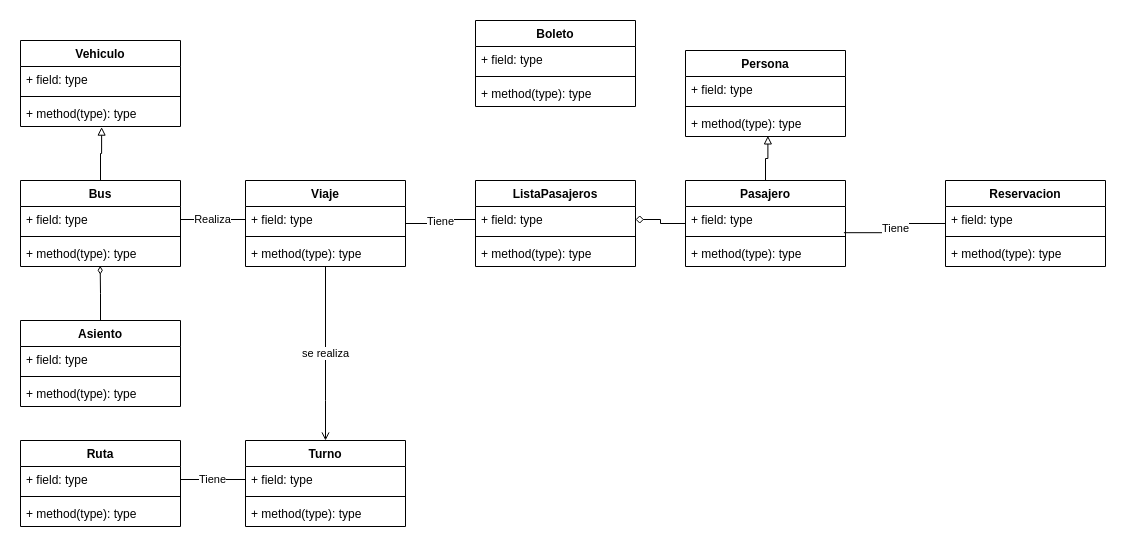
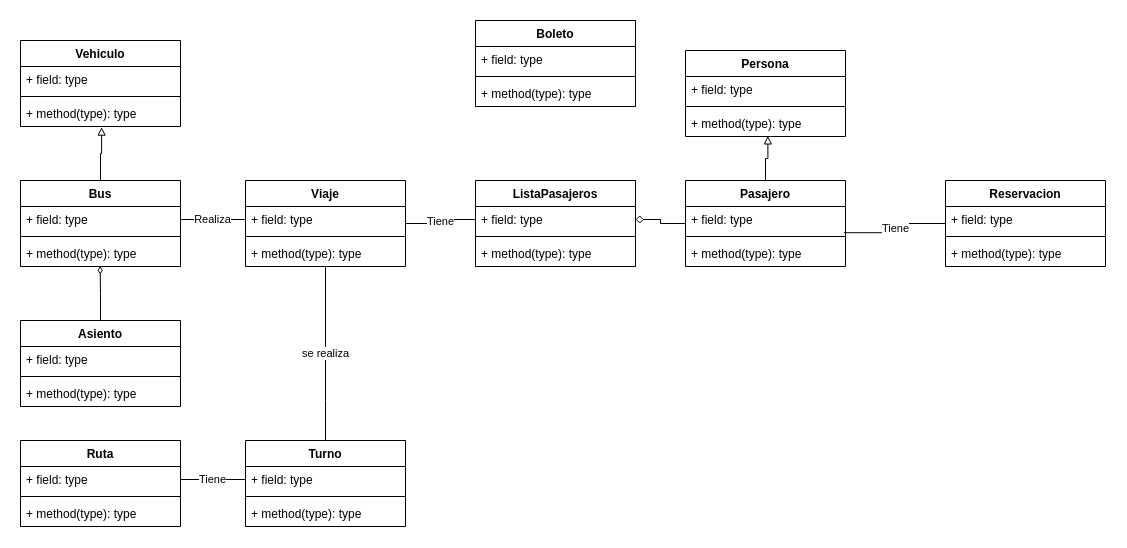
  <mxCell id="0" />
  <mxCell id="1" parent="0" />
  <mxCell id="2" value="Tiene" style="edgeStyle=orthogonalEdgeStyle;rounded=0;orthogonalLoop=1;jettySize=auto;html=1;entryX=0;entryY=0.5;entryDx=0;entryDy=0;endArrow=none;endFill=0;" edge="1" parent="1" source="4" target="22"><mxGeometry relative="1" as="geometry" /></mxCell>
- <mxCell id="3" value="se realiza" style="edgeStyle=orthogonalEdgeStyle;rounded=0;jumpSize=15;orthogonalLoop=1;jettySize=auto;html=1;endArrow=open;endFill=0;entryX=0.5;entryY=0;entryDx=0;entryDy=0;exitX=0.5;exitY=1;exitDx=0;exitDy=0;" edge="1" parent="1" source="4" target="30"><mxGeometry relative="1" as="geometry"><mxPoint x="375" y="30" as="targetPoint" /><Array as="points"><mxPoint x="325" y="400" /><mxPoint x="325" y="400" /></Array></mxGeometry></mxCell>
+ <mxCell id="3" value="se realiza" style="edgeStyle=orthogonalEdgeStyle;rounded=0;jumpSize=15;orthogonalLoop=1;jettySize=auto;html=1;endArrow=none;endFill=0;entryX=0.5;entryY=0;entryDx=0;entryDy=0;exitX=0.5;exitY=1;exitDx=0;exitDy=0;" edge="1" parent="1" source="4" target="30"><mxGeometry relative="1" as="geometry"><mxPoint x="375" y="30" as="targetPoint" /><Array as="points"><mxPoint x="325" y="400" /><mxPoint x="325" y="400" /></Array></mxGeometry></mxCell>
  <mxCell id="4" value="Viaje" style="swimlane;fontStyle=1;align=center;verticalAlign=top;childLayout=stackLayout;horizontal=1;startSize=26;horizontalStack=0;resizeParent=1;resizeParentMax=0;resizeLast=0;collapsible=1;marginBottom=0;" vertex="1" parent="1"><mxGeometry x="245" y="180" width="160" height="86" as="geometry" /></mxCell>
  <mxCell id="5" value="+ field: type" style="text;strokeColor=none;fillColor=none;align=left;verticalAlign=top;spacingLeft=4;spacingRight=4;overflow=hidden;rotatable=0;points=[[0,0.5],[1,0.5]];portConstraint=eastwest;" vertex="1" parent="4"><mxGeometry y="26" width="160" height="26" as="geometry" /></mxCell>
  <mxCell id="6" value="" style="line;strokeWidth=1;fillColor=none;align=left;verticalAlign=middle;spacingTop=-1;spacingLeft=3;spacingRight=3;rotatable=0;labelPosition=right;points=[];portConstraint=eastwest;" vertex="1" parent="4"><mxGeometry y="52" width="160" height="8" as="geometry" /></mxCell>
  <mxCell id="7" value="+ method(type): type" style="text;strokeColor=none;fillColor=none;align=left;verticalAlign=top;spacingLeft=4;spacingRight=4;overflow=hidden;rotatable=0;points=[[0,0.5],[1,0.5]];portConstraint=eastwest;" vertex="1" parent="4"><mxGeometry y="60" width="160" height="26" as="geometry" /></mxCell>
  <mxCell id="8" value="Ruta" style="swimlane;fontStyle=1;align=center;verticalAlign=top;childLayout=stackLayout;horizontal=1;startSize=26;horizontalStack=0;resizeParent=1;resizeParentMax=0;resizeLast=0;collapsible=1;marginBottom=0;" vertex="1" parent="1"><mxGeometry x="20" y="440" width="160" height="86" as="geometry" /></mxCell>
  <mxCell id="9" value="+ field: type" style="text;strokeColor=none;fillColor=none;align=left;verticalAlign=top;spacingLeft=4;spacingRight=4;overflow=hidden;rotatable=0;points=[[0,0.5],[1,0.5]];portConstraint=eastwest;" vertex="1" parent="8"><mxGeometry y="26" width="160" height="26" as="geometry" /></mxCell>
  <mxCell id="10" value="" style="line;strokeWidth=1;fillColor=none;align=left;verticalAlign=middle;spacingTop=-1;spacingLeft=3;spacingRight=3;rotatable=0;labelPosition=right;points=[];portConstraint=eastwest;" vertex="1" parent="8"><mxGeometry y="52" width="160" height="8" as="geometry" /></mxCell>
  <mxCell id="11" value="+ method(type): type" style="text;strokeColor=none;fillColor=none;align=left;verticalAlign=top;spacingLeft=4;spacingRight=4;overflow=hidden;rotatable=0;points=[[0,0.5],[1,0.5]];portConstraint=eastwest;" vertex="1" parent="8"><mxGeometry y="60" width="160" height="26" as="geometry" /></mxCell>
  <mxCell id="12" value="Boleto" style="swimlane;fontStyle=1;align=center;verticalAlign=top;childLayout=stackLayout;horizontal=1;startSize=26;horizontalStack=0;resizeParent=1;resizeParentMax=0;resizeLast=0;collapsible=1;marginBottom=0;" vertex="1" parent="1"><mxGeometry x="475" y="20" width="160" height="86" as="geometry" /></mxCell>
  <mxCell id="13" value="+ field: type" style="text;strokeColor=none;fillColor=none;align=left;verticalAlign=top;spacingLeft=4;spacingRight=4;overflow=hidden;rotatable=0;points=[[0,0.5],[1,0.5]];portConstraint=eastwest;" vertex="1" parent="12"><mxGeometry y="26" width="160" height="26" as="geometry" /></mxCell>
  <mxCell id="14" value="" style="line;strokeWidth=1;fillColor=none;align=left;verticalAlign=middle;spacingTop=-1;spacingLeft=3;spacingRight=3;rotatable=0;labelPosition=right;points=[];portConstraint=eastwest;" vertex="1" parent="12"><mxGeometry y="52" width="160" height="8" as="geometry" /></mxCell>
  <mxCell id="15" value="+ method(type): type" style="text;strokeColor=none;fillColor=none;align=left;verticalAlign=top;spacingLeft=4;spacingRight=4;overflow=hidden;rotatable=0;points=[[0,0.5],[1,0.5]];portConstraint=eastwest;" vertex="1" parent="12"><mxGeometry y="60" width="160" height="26" as="geometry" /></mxCell>
  <mxCell id="16" value="Tiene" style="edgeStyle=orthogonalEdgeStyle;rounded=0;orthogonalLoop=1;jettySize=auto;html=1;entryX=0.99;entryY=-0.3;entryDx=0;entryDy=0;entryPerimeter=0;endArrow=none;endFill=0;" edge="1" parent="1" source="17" target="39"><mxGeometry relative="1" as="geometry" /></mxCell>
  <mxCell id="17" value="Reservacion" style="swimlane;fontStyle=1;align=center;verticalAlign=top;childLayout=stackLayout;horizontal=1;startSize=26;horizontalStack=0;resizeParent=1;resizeParentMax=0;resizeLast=0;collapsible=1;marginBottom=0;" vertex="1" parent="1"><mxGeometry x="945" y="180" width="160" height="86" as="geometry" /></mxCell>
  <mxCell id="18" value="+ field: type" style="text;strokeColor=none;fillColor=none;align=left;verticalAlign=top;spacingLeft=4;spacingRight=4;overflow=hidden;rotatable=0;points=[[0,0.5],[1,0.5]];portConstraint=eastwest;" vertex="1" parent="17"><mxGeometry y="26" width="160" height="26" as="geometry" /></mxCell>
  <mxCell id="19" value="" style="line;strokeWidth=1;fillColor=none;align=left;verticalAlign=middle;spacingTop=-1;spacingLeft=3;spacingRight=3;rotatable=0;labelPosition=right;points=[];portConstraint=eastwest;" vertex="1" parent="17"><mxGeometry y="52" width="160" height="8" as="geometry" /></mxCell>
  <mxCell id="20" value="+ method(type): type" style="text;strokeColor=none;fillColor=none;align=left;verticalAlign=top;spacingLeft=4;spacingRight=4;overflow=hidden;rotatable=0;points=[[0,0.5],[1,0.5]];portConstraint=eastwest;" vertex="1" parent="17"><mxGeometry y="60" width="160" height="26" as="geometry" /></mxCell>
  <mxCell id="21" value="ListaPasajeros" style="swimlane;fontStyle=1;align=center;verticalAlign=top;childLayout=stackLayout;horizontal=1;startSize=26;horizontalStack=0;resizeParent=1;resizeParentMax=0;resizeLast=0;collapsible=1;marginBottom=0;" vertex="1" parent="1"><mxGeometry x="475" y="180" width="160" height="86" as="geometry" /></mxCell>
  <mxCell id="22" value="+ field: type" style="text;strokeColor=none;fillColor=none;align=left;verticalAlign=top;spacingLeft=4;spacingRight=4;overflow=hidden;rotatable=0;points=[[0,0.5],[1,0.5]];portConstraint=eastwest;" vertex="1" parent="21"><mxGeometry y="26" width="160" height="26" as="geometry" /></mxCell>
  <mxCell id="23" value="" style="line;strokeWidth=1;fillColor=none;align=left;verticalAlign=middle;spacingTop=-1;spacingLeft=3;spacingRight=3;rotatable=0;labelPosition=right;points=[];portConstraint=eastwest;" vertex="1" parent="21"><mxGeometry y="52" width="160" height="8" as="geometry" /></mxCell>
  <mxCell id="24" value="+ method(type): type" style="text;strokeColor=none;fillColor=none;align=left;verticalAlign=top;spacingLeft=4;spacingRight=4;overflow=hidden;rotatable=0;points=[[0,0.5],[1,0.5]];portConstraint=eastwest;" vertex="1" parent="21"><mxGeometry y="60" width="160" height="26" as="geometry" /></mxCell>
  <mxCell id="25" style="edgeStyle=orthogonalEdgeStyle;rounded=0;orthogonalLoop=1;jettySize=auto;html=1;entryX=0.507;entryY=1.023;entryDx=0;entryDy=0;entryPerimeter=0;endArrow=block;endFill=0;" edge="1" parent="1" source="26" target="54"><mxGeometry relative="1" as="geometry" /></mxCell>
  <mxCell id="26" value="Bus" style="swimlane;fontStyle=1;align=center;verticalAlign=top;childLayout=stackLayout;horizontal=1;startSize=26;horizontalStack=0;resizeParent=1;resizeParentMax=0;resizeLast=0;collapsible=1;marginBottom=0;" vertex="1" parent="1"><mxGeometry x="20" y="180" width="160" height="86" as="geometry" /></mxCell>
  <mxCell id="27" value="+ field: type" style="text;strokeColor=none;fillColor=none;align=left;verticalAlign=top;spacingLeft=4;spacingRight=4;overflow=hidden;rotatable=0;points=[[0,0.5],[1,0.5]];portConstraint=eastwest;" vertex="1" parent="26"><mxGeometry y="26" width="160" height="26" as="geometry" /></mxCell>
  <mxCell id="28" value="" style="line;strokeWidth=1;fillColor=none;align=left;verticalAlign=middle;spacingTop=-1;spacingLeft=3;spacingRight=3;rotatable=0;labelPosition=right;points=[];portConstraint=eastwest;" vertex="1" parent="26"><mxGeometry y="52" width="160" height="8" as="geometry" /></mxCell>
  <mxCell id="29" value="+ method(type): type" style="text;strokeColor=none;fillColor=none;align=left;verticalAlign=top;spacingLeft=4;spacingRight=4;overflow=hidden;rotatable=0;points=[[0,0.5],[1,0.5]];portConstraint=eastwest;" vertex="1" parent="26"><mxGeometry y="60" width="160" height="26" as="geometry" /></mxCell>
  <mxCell id="30" value="Turno" style="swimlane;fontStyle=1;align=center;verticalAlign=top;childLayout=stackLayout;horizontal=1;startSize=26;horizontalStack=0;resizeParent=1;resizeParentMax=0;resizeLast=0;collapsible=1;marginBottom=0;" vertex="1" parent="1"><mxGeometry x="245" y="440" width="160" height="86" as="geometry" /></mxCell>
  <mxCell id="31" value="+ field: type" style="text;strokeColor=none;fillColor=none;align=left;verticalAlign=top;spacingLeft=4;spacingRight=4;overflow=hidden;rotatable=0;points=[[0,0.5],[1,0.5]];portConstraint=eastwest;" vertex="1" parent="30"><mxGeometry y="26" width="160" height="26" as="geometry" /></mxCell>
  <mxCell id="32" value="" style="line;strokeWidth=1;fillColor=none;align=left;verticalAlign=middle;spacingTop=-1;spacingLeft=3;spacingRight=3;rotatable=0;labelPosition=right;points=[];portConstraint=eastwest;" vertex="1" parent="30"><mxGeometry y="52" width="160" height="8" as="geometry" /></mxCell>
  <mxCell id="33" value="+ method(type): type" style="text;strokeColor=none;fillColor=none;align=left;verticalAlign=top;spacingLeft=4;spacingRight=4;overflow=hidden;rotatable=0;points=[[0,0.5],[1,0.5]];portConstraint=eastwest;" vertex="1" parent="30"><mxGeometry y="60" width="160" height="26" as="geometry" /></mxCell>
  <mxCell id="34" style="edgeStyle=orthogonalEdgeStyle;rounded=0;orthogonalLoop=1;jettySize=auto;html=1;entryX=0.515;entryY=0.977;entryDx=0;entryDy=0;entryPerimeter=0;endArrow=block;endFill=0;" edge="1" parent="1" source="36" target="50"><mxGeometry relative="1" as="geometry" /></mxCell>
  <mxCell id="35" value="" style="edgeStyle=orthogonalEdgeStyle;rounded=0;jumpSize=15;orthogonalLoop=1;jettySize=auto;html=1;endArrow=diamond;endFill=0;entryX=1;entryY=0.5;entryDx=0;entryDy=0;" edge="1" parent="1" source="36" target="22"><mxGeometry relative="1" as="geometry" /></mxCell>
  <mxCell id="36" value="Pasajero" style="swimlane;fontStyle=1;align=center;verticalAlign=top;childLayout=stackLayout;horizontal=1;startSize=26;horizontalStack=0;resizeParent=1;resizeParentMax=0;resizeLast=0;collapsible=1;marginBottom=0;" vertex="1" parent="1"><mxGeometry x="685" y="180" width="160" height="86" as="geometry" /></mxCell>
  <mxCell id="37" value="+ field: type" style="text;strokeColor=none;fillColor=none;align=left;verticalAlign=top;spacingLeft=4;spacingRight=4;overflow=hidden;rotatable=0;points=[[0,0.5],[1,0.5]];portConstraint=eastwest;" vertex="1" parent="36"><mxGeometry y="26" width="160" height="26" as="geometry" /></mxCell>
  <mxCell id="38" value="" style="line;strokeWidth=1;fillColor=none;align=left;verticalAlign=middle;spacingTop=-1;spacingLeft=3;spacingRight=3;rotatable=0;labelPosition=right;points=[];portConstraint=eastwest;" vertex="1" parent="36"><mxGeometry y="52" width="160" height="8" as="geometry" /></mxCell>
  <mxCell id="39" value="+ method(type): type" style="text;strokeColor=none;fillColor=none;align=left;verticalAlign=top;spacingLeft=4;spacingRight=4;overflow=hidden;rotatable=0;points=[[0,0.5],[1,0.5]];portConstraint=eastwest;" vertex="1" parent="36"><mxGeometry y="60" width="160" height="26" as="geometry" /></mxCell>
  <mxCell id="40" style="edgeStyle=orthogonalEdgeStyle;rounded=0;orthogonalLoop=1;jettySize=auto;html=1;entryX=0.498;entryY=0.973;entryDx=0;entryDy=0;entryPerimeter=0;endArrow=diamondThin;endFill=0;jumpSize=15;" edge="1" parent="1" source="41" target="29"><mxGeometry relative="1" as="geometry" /></mxCell>
  <mxCell id="41" value="Asiento" style="swimlane;fontStyle=1;align=center;verticalAlign=top;childLayout=stackLayout;horizontal=1;startSize=26;horizontalStack=0;resizeParent=1;resizeParentMax=0;resizeLast=0;collapsible=1;marginBottom=0;" vertex="1" parent="1"><mxGeometry x="20" y="320" width="160" height="86" as="geometry" /></mxCell>
  <mxCell id="42" value="+ field: type" style="text;strokeColor=none;fillColor=none;align=left;verticalAlign=top;spacingLeft=4;spacingRight=4;overflow=hidden;rotatable=0;points=[[0,0.5],[1,0.5]];portConstraint=eastwest;" vertex="1" parent="41"><mxGeometry y="26" width="160" height="26" as="geometry" /></mxCell>
  <mxCell id="43" value="" style="line;strokeWidth=1;fillColor=none;align=left;verticalAlign=middle;spacingTop=-1;spacingLeft=3;spacingRight=3;rotatable=0;labelPosition=right;points=[];portConstraint=eastwest;" vertex="1" parent="41"><mxGeometry y="52" width="160" height="8" as="geometry" /></mxCell>
  <mxCell id="44" value="+ method(type): type" style="text;strokeColor=none;fillColor=none;align=left;verticalAlign=top;spacingLeft=4;spacingRight=4;overflow=hidden;rotatable=0;points=[[0,0.5],[1,0.5]];portConstraint=eastwest;" vertex="1" parent="41"><mxGeometry y="60" width="160" height="26" as="geometry" /></mxCell>
  <mxCell id="45" value="Tiene" style="edgeStyle=orthogonalEdgeStyle;rounded=0;orthogonalLoop=1;jettySize=auto;html=1;entryX=1;entryY=0.5;entryDx=0;entryDy=0;endArrow=none;endFill=0;" edge="1" parent="1" source="31" target="9"><mxGeometry relative="1" as="geometry" /></mxCell>
  <mxCell id="46" value="Realiza" style="edgeStyle=orthogonalEdgeStyle;rounded=0;orthogonalLoop=1;jettySize=auto;html=1;entryX=1;entryY=0.5;entryDx=0;entryDy=0;endArrow=none;endFill=0;exitX=0;exitY=0.5;exitDx=0;exitDy=0;" edge="1" parent="1" source="5" target="27"><mxGeometry relative="1" as="geometry"><mxPoint x="-130" y="360" as="targetPoint" /><Array as="points" /><mxPoint x="236" y="200" as="sourcePoint" /></mxGeometry></mxCell>
  <mxCell id="47" value="Persona" style="swimlane;fontStyle=1;align=center;verticalAlign=top;childLayout=stackLayout;horizontal=1;startSize=26;horizontalStack=0;resizeParent=1;resizeParentMax=0;resizeLast=0;collapsible=1;marginBottom=0;" vertex="1" parent="1"><mxGeometry x="685" y="50" width="160" height="86" as="geometry" /></mxCell>
  <mxCell id="48" value="+ field: type" style="text;strokeColor=none;fillColor=none;align=left;verticalAlign=top;spacingLeft=4;spacingRight=4;overflow=hidden;rotatable=0;points=[[0,0.5],[1,0.5]];portConstraint=eastwest;" vertex="1" parent="47"><mxGeometry y="26" width="160" height="26" as="geometry" /></mxCell>
  <mxCell id="49" value="" style="line;strokeWidth=1;fillColor=none;align=left;verticalAlign=middle;spacingTop=-1;spacingLeft=3;spacingRight=3;rotatable=0;labelPosition=right;points=[];portConstraint=eastwest;" vertex="1" parent="47"><mxGeometry y="52" width="160" height="8" as="geometry" /></mxCell>
  <mxCell id="50" value="+ method(type): type" style="text;strokeColor=none;fillColor=none;align=left;verticalAlign=top;spacingLeft=4;spacingRight=4;overflow=hidden;rotatable=0;points=[[0,0.5],[1,0.5]];portConstraint=eastwest;" vertex="1" parent="47"><mxGeometry y="60" width="160" height="26" as="geometry" /></mxCell>
  <mxCell id="51" value="Vehiculo" style="swimlane;fontStyle=1;align=center;verticalAlign=top;childLayout=stackLayout;horizontal=1;startSize=26;horizontalStack=0;resizeParent=1;resizeParentMax=0;resizeLast=0;collapsible=1;marginBottom=0;" vertex="1" parent="1"><mxGeometry x="20" y="40" width="160" height="86" as="geometry" /></mxCell>
  <mxCell id="52" value="+ field: type" style="text;strokeColor=none;fillColor=none;align=left;verticalAlign=top;spacingLeft=4;spacingRight=4;overflow=hidden;rotatable=0;points=[[0,0.5],[1,0.5]];portConstraint=eastwest;" vertex="1" parent="51"><mxGeometry y="26" width="160" height="26" as="geometry" /></mxCell>
  <mxCell id="53" value="" style="line;strokeWidth=1;fillColor=none;align=left;verticalAlign=middle;spacingTop=-1;spacingLeft=3;spacingRight=3;rotatable=0;labelPosition=right;points=[];portConstraint=eastwest;" vertex="1" parent="51"><mxGeometry y="52" width="160" height="8" as="geometry" /></mxCell>
  <mxCell id="54" value="+ method(type): type" style="text;strokeColor=none;fillColor=none;align=left;verticalAlign=top;spacingLeft=4;spacingRight=4;overflow=hidden;rotatable=0;points=[[0,0.5],[1,0.5]];portConstraint=eastwest;" vertex="1" parent="51"><mxGeometry y="60" width="160" height="26" as="geometry" /></mxCell>
